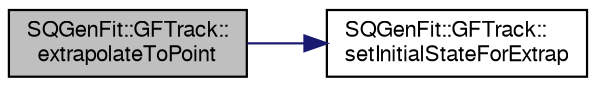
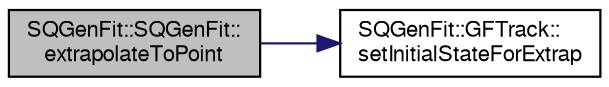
  digraph {
    rankdir=LR
    node [color=black fontname=FreeSans fontsize=10 shape=record]
-   n1 [fillcolor=grey75 fontcolor=black height=0.2 label="SQGenFit::GFTrack::\lextrapolateToPoint" style=filled width=0.4]
+   n1 [fillcolor=grey75 fontcolor=black height=0.2 label="SQGenFit::SQGenFit::\lextrapolateToPoint" style=filled width=0.4]
    n2 [height=0.2 label="SQGenFit::GFTrack::\lsetInitialStateForExtrap" width=0.4]
    n1 -> n2 [color=midnightblue fontname=FreeSans fontsize=10 labelfontname=FreeSans labelfontsize=10 style=solid]
  }
